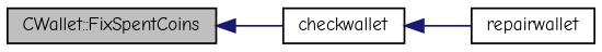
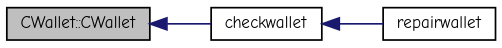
  digraph {
    fontname="Comic Neue"
    rankdir=LR
    node [color=black fillcolor=white fontname="Comic Neue" fontsize=10 shape=record style=filled]
    edge [color=midnightblue dir=back fontname="Comic Neue" fontsize=10 labelfontname=Helvetica labelfontsize=10 style=solid]
-   n1 [fillcolor=grey75 fontcolor=black height=0.2 label="CWallet::FixSpentCoins" width=0.4]
+   n1 [fillcolor=grey75 fontcolor=black height=0.2 label="CWallet::CWallet" width=0.4]
    n2 [height=0.2 label=checkwallet width=0.4]
    n3 [height=0.2 label=repairwallet width=0.4]
    n1 -> n2
    n2 -> n3
  }
